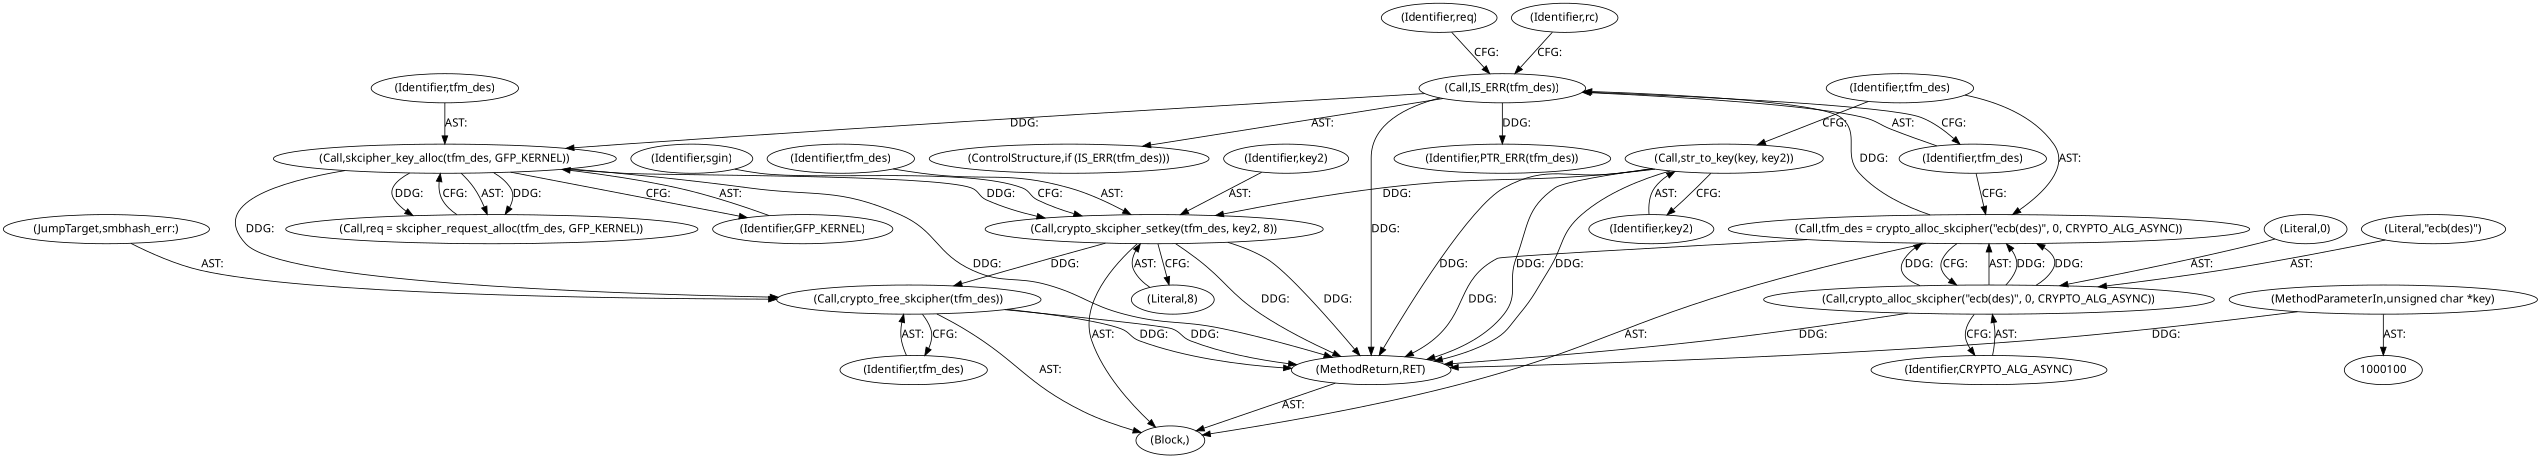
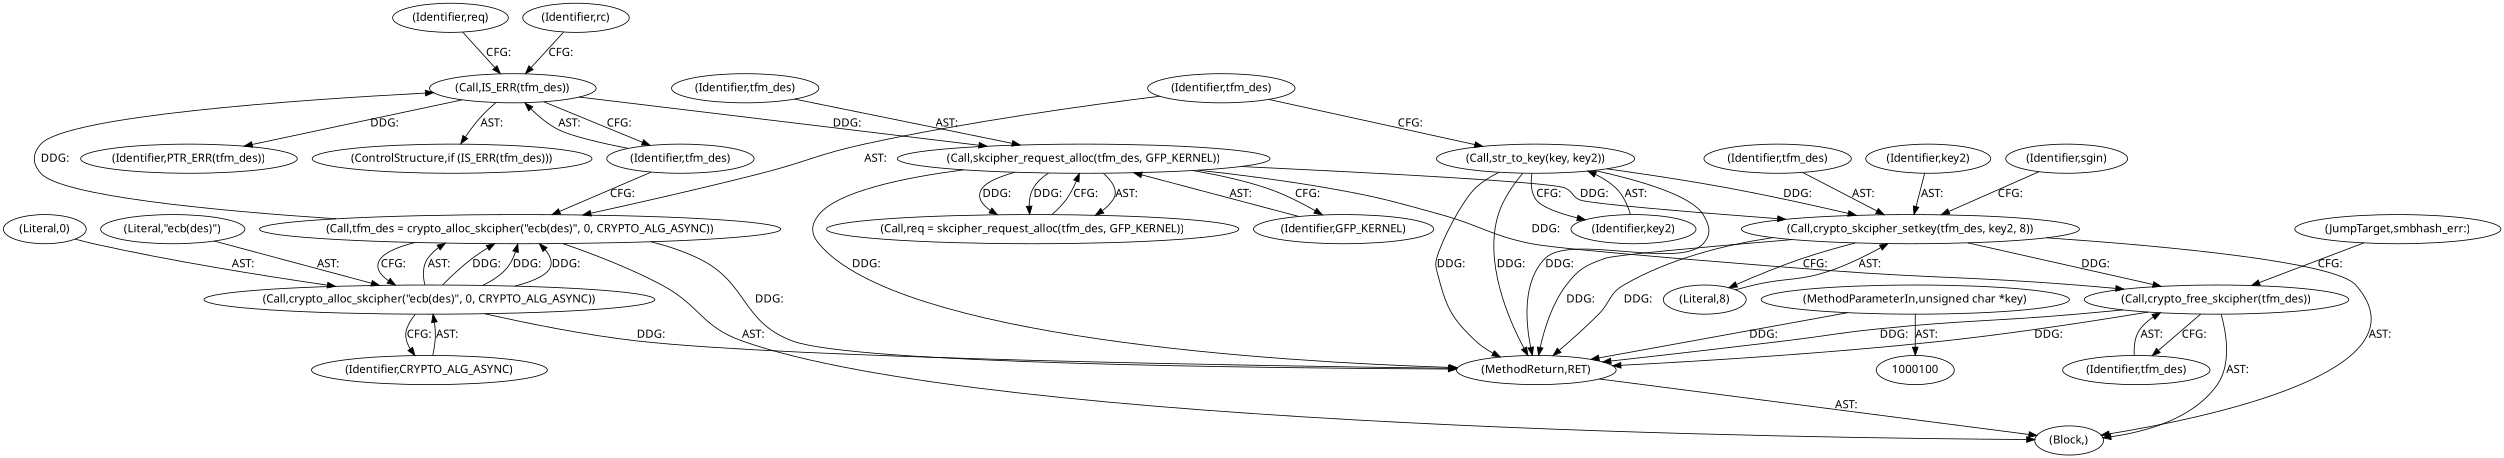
  digraph {
    fontname="Noto Sans"
    node [fontname="Noto Sans"]
    edge [fontname="Noto Sans"]
    n1 [label="(Call,crypto_skcipher_setkey(tfm_des, key2, 8))"]
    n2 [label="(Call,crypto_free_skcipher(tfm_des))"]
    n3 [label="(Block,)"]
    n4 [label="(Literal,8)"]
    n5 [label="(MethodReturn,RET)"]
    n6 [label="(Identifier,tfm_des)"]
-   n7 [label="(Call,skcipher_key_alloc(tfm_des, GFP_KERNEL))"]
+   n7 [label="(Call,skcipher_request_alloc(tfm_des, GFP_KERNEL))"]
    n8 [label="(Identifier,GFP_KERNEL)"]
    n9 [label="(Call,req = skcipher_request_alloc(tfm_des, GFP_KERNEL))"]
    n10 [label="(Call,IS_ERR(tfm_des))"]
    n11 [label="(Identifier,tfm_des)"]
    n12 [label="(Identifier,PTR_ERR(tfm_des))"]
    n13 [label="(ControlStructure,if (IS_ERR(tfm_des)))"]
    n14 [label="(Call,tfm_des = crypto_alloc_skcipher(\"ecb(des)\", 0, CRYPTO_ALG_ASYNC))"]
    n15 [label="(Call,crypto_alloc_skcipher(\"ecb(des)\", 0, CRYPTO_ALG_ASYNC))"]
    n16 [label="(Identifier,CRYPTO_ALG_ASYNC)"]
    n17 [label="(Call,str_to_key(key, key2))"]
    n18 [label="(Identifier,key2)"]
    n19 [label="(MethodParameterIn,unsigned char *key)"]
    1000100
    n21 [label="(Literal,\"ecb(des)\")"]
    n22 [label="(Identifier,tfm_des)"]
    n23 [label="(Identifier,sgin)"]
    n24 [label="(Literal,0)"]
    n25 [label="(Identifier,tfm_des)"]
    n26 [label="(Identifier,tfm_des)"]
    n27 [label="(Identifier,key2)"]
    n28 [label="(Identifier,req)"]
    n29 [label="(Identifier,rc)"]
    n30 [label="(JumpTarget,smbhash_err:)"]
    n1 -> n2 [label="DDG: "]
    n1 -> n3 [label="AST: "]
    n1 -> n4 [label="CFG: "]
    n1 -> n5 [label="DDG: "]
    n1 -> n5 [label="DDG: "]
    n2 -> n3 [label="AST: "]
    n2 -> n5 [label="DDG: "]
    n2 -> n5 [label="DDG: "]
    n2 -> n6 [label="CFG: "]
    n4 -> n1 [label="AST: "]
    n5 -> n3 [label="AST: "]
    n6 -> n2 [label="AST: "]
    n7 -> n1 [label="DDG: "]
    n7 -> n2 [label="DDG: "]
    n7 -> n5 [label="DDG: "]
    n7 -> n8 [label="CFG: "]
    n7 -> n9 [label="AST: "]
    n7 -> n9 [label="DDG: "]
    n7 -> n9 [label="DDG: "]
    n8 -> n7 [label="AST: "]
    n9 -> n7 [label="CFG: "]
-   n10 -> n5 [label="DDG: "]
    n10 -> n7 [label="DDG: "]
    n10 -> n11 [label="CFG: "]
    n10 -> n12 [label="DDG: "]
    n10 -> n13 [label="AST: "]
    n11 -> n10 [label="AST: "]
    n11 -> n14 [label="CFG: "]
    n14 -> n3 [label="AST: "]
    n14 -> n5 [label="DDG: "]
    n14 -> n10 [label="DDG: "]
    n14 -> n15 [label="CFG: "]
    n15 -> n5 [label="DDG: "]
    n15 -> n14 [label="AST: "]
    n15 -> n14 [label="DDG: "]
    n15 -> n14 [label="DDG: "]
    n15 -> n14 [label="DDG: "]
    n15 -> n16 [label="CFG: "]
    n16 -> n15 [label="AST: "]
    n17 -> n1 [label="DDG: "]
    n17 -> n5 [label="DDG: "]
    n17 -> n5 [label="DDG: "]
    n17 -> n5 [label="DDG: "]
    n17 -> n18 [label="CFG: "]
    n18 -> n17 [label="AST: "]
    n19 -> n5 [label="DDG: "]
    n19 -> 1000100 [label="AST: "]
    n21 -> n15 [label="AST: "]
    n22 -> n14 [label="AST: "]
    n22 -> n17 [label="CFG: "]
    n23 -> n1 [label="CFG: "]
    n24 -> n15 [label="AST: "]
    n25 -> n7 [label="AST: "]
    n26 -> n1 [label="AST: "]
    n27 -> n1 [label="AST: "]
    n28 -> n10 [label="CFG: "]
    n29 -> n10 [label="CFG: "]
-   n30 -> n2 [label="AST: "]
+   n30 -> n2 [label="CFG: "]
  }
